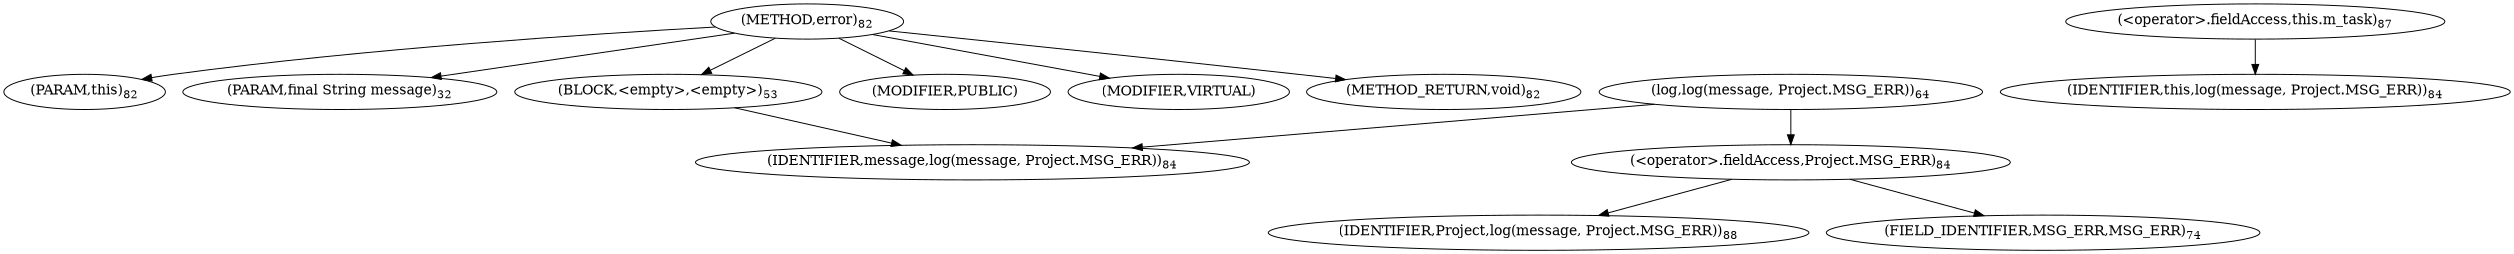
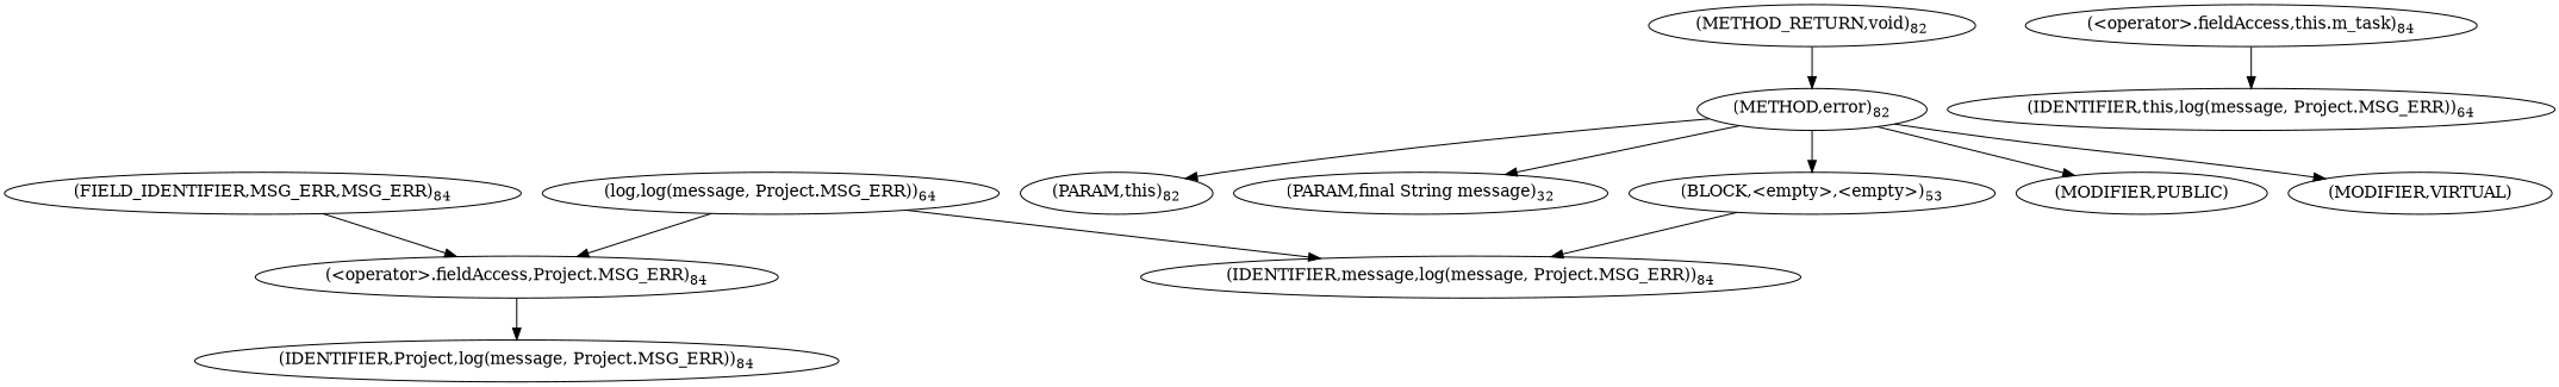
  digraph {
    n1 [label=<(METHOD,error)<SUB>82</SUB>>]
    n2 [label=<(PARAM,this)<SUB>82</SUB>>]
    n3 [label=<(PARAM,final String message)<SUB>32</SUB>>]
    n4 [label=<(BLOCK,&lt;empty&gt;,&lt;empty&gt;)<SUB>53</SUB>>]
    n5 [label=<(MODIFIER,PUBLIC)>]
    n6 [label=<(MODIFIER,VIRTUAL)>]
    n7 [label=<(METHOD_RETURN,void)<SUB>82</SUB>>]
    n8 [label=<(IDENTIFIER,message,log(message, Project.MSG_ERR))<SUB>84</SUB>>]
    n9 [label=<(log,log(message, Project.MSG_ERR))<SUB>64</SUB>>]
    n10 [label=<(&lt;operator&gt;.fieldAccess,Project.MSG_ERR)<SUB>84</SUB>>]
-   n11 [label=<(&lt;operator&gt;.fieldAccess,this.m_task)<SUB>87</SUB>>]
-   n12 [label=<(IDENTIFIER,this,log(message, Project.MSG_ERR))<SUB>84</SUB>>]
-   n13 [label=<(IDENTIFIER,Project,log(message, Project.MSG_ERR))<SUB>88</SUB>>]
-   n14 [label=<(FIELD_IDENTIFIER,MSG_ERR,MSG_ERR)<SUB>74</SUB>>]
+   n11 [label=<(&lt;operator&gt;.fieldAccess,this.m_task)<SUB>84</SUB>>]
+   n12 [label=<(IDENTIFIER,this,log(message, Project.MSG_ERR))<SUB>64</SUB>>]
+   n13 [label=<(IDENTIFIER,Project,log(message, Project.MSG_ERR))<SUB>84</SUB>>]
+   n14 [label=<(FIELD_IDENTIFIER,MSG_ERR,MSG_ERR)<SUB>84</SUB>>]
    n1 -> n2
    n1 -> n3
    n1 -> n4
    n1 -> n5
    n1 -> n6
-   n1 -> n7
+   n7 -> n1
    n4 -> n8
    n9 -> n8
    n9 -> n10
    n10 -> n13
-   n10 -> n14
+   n14 -> n10
    n11 -> n12
  }
